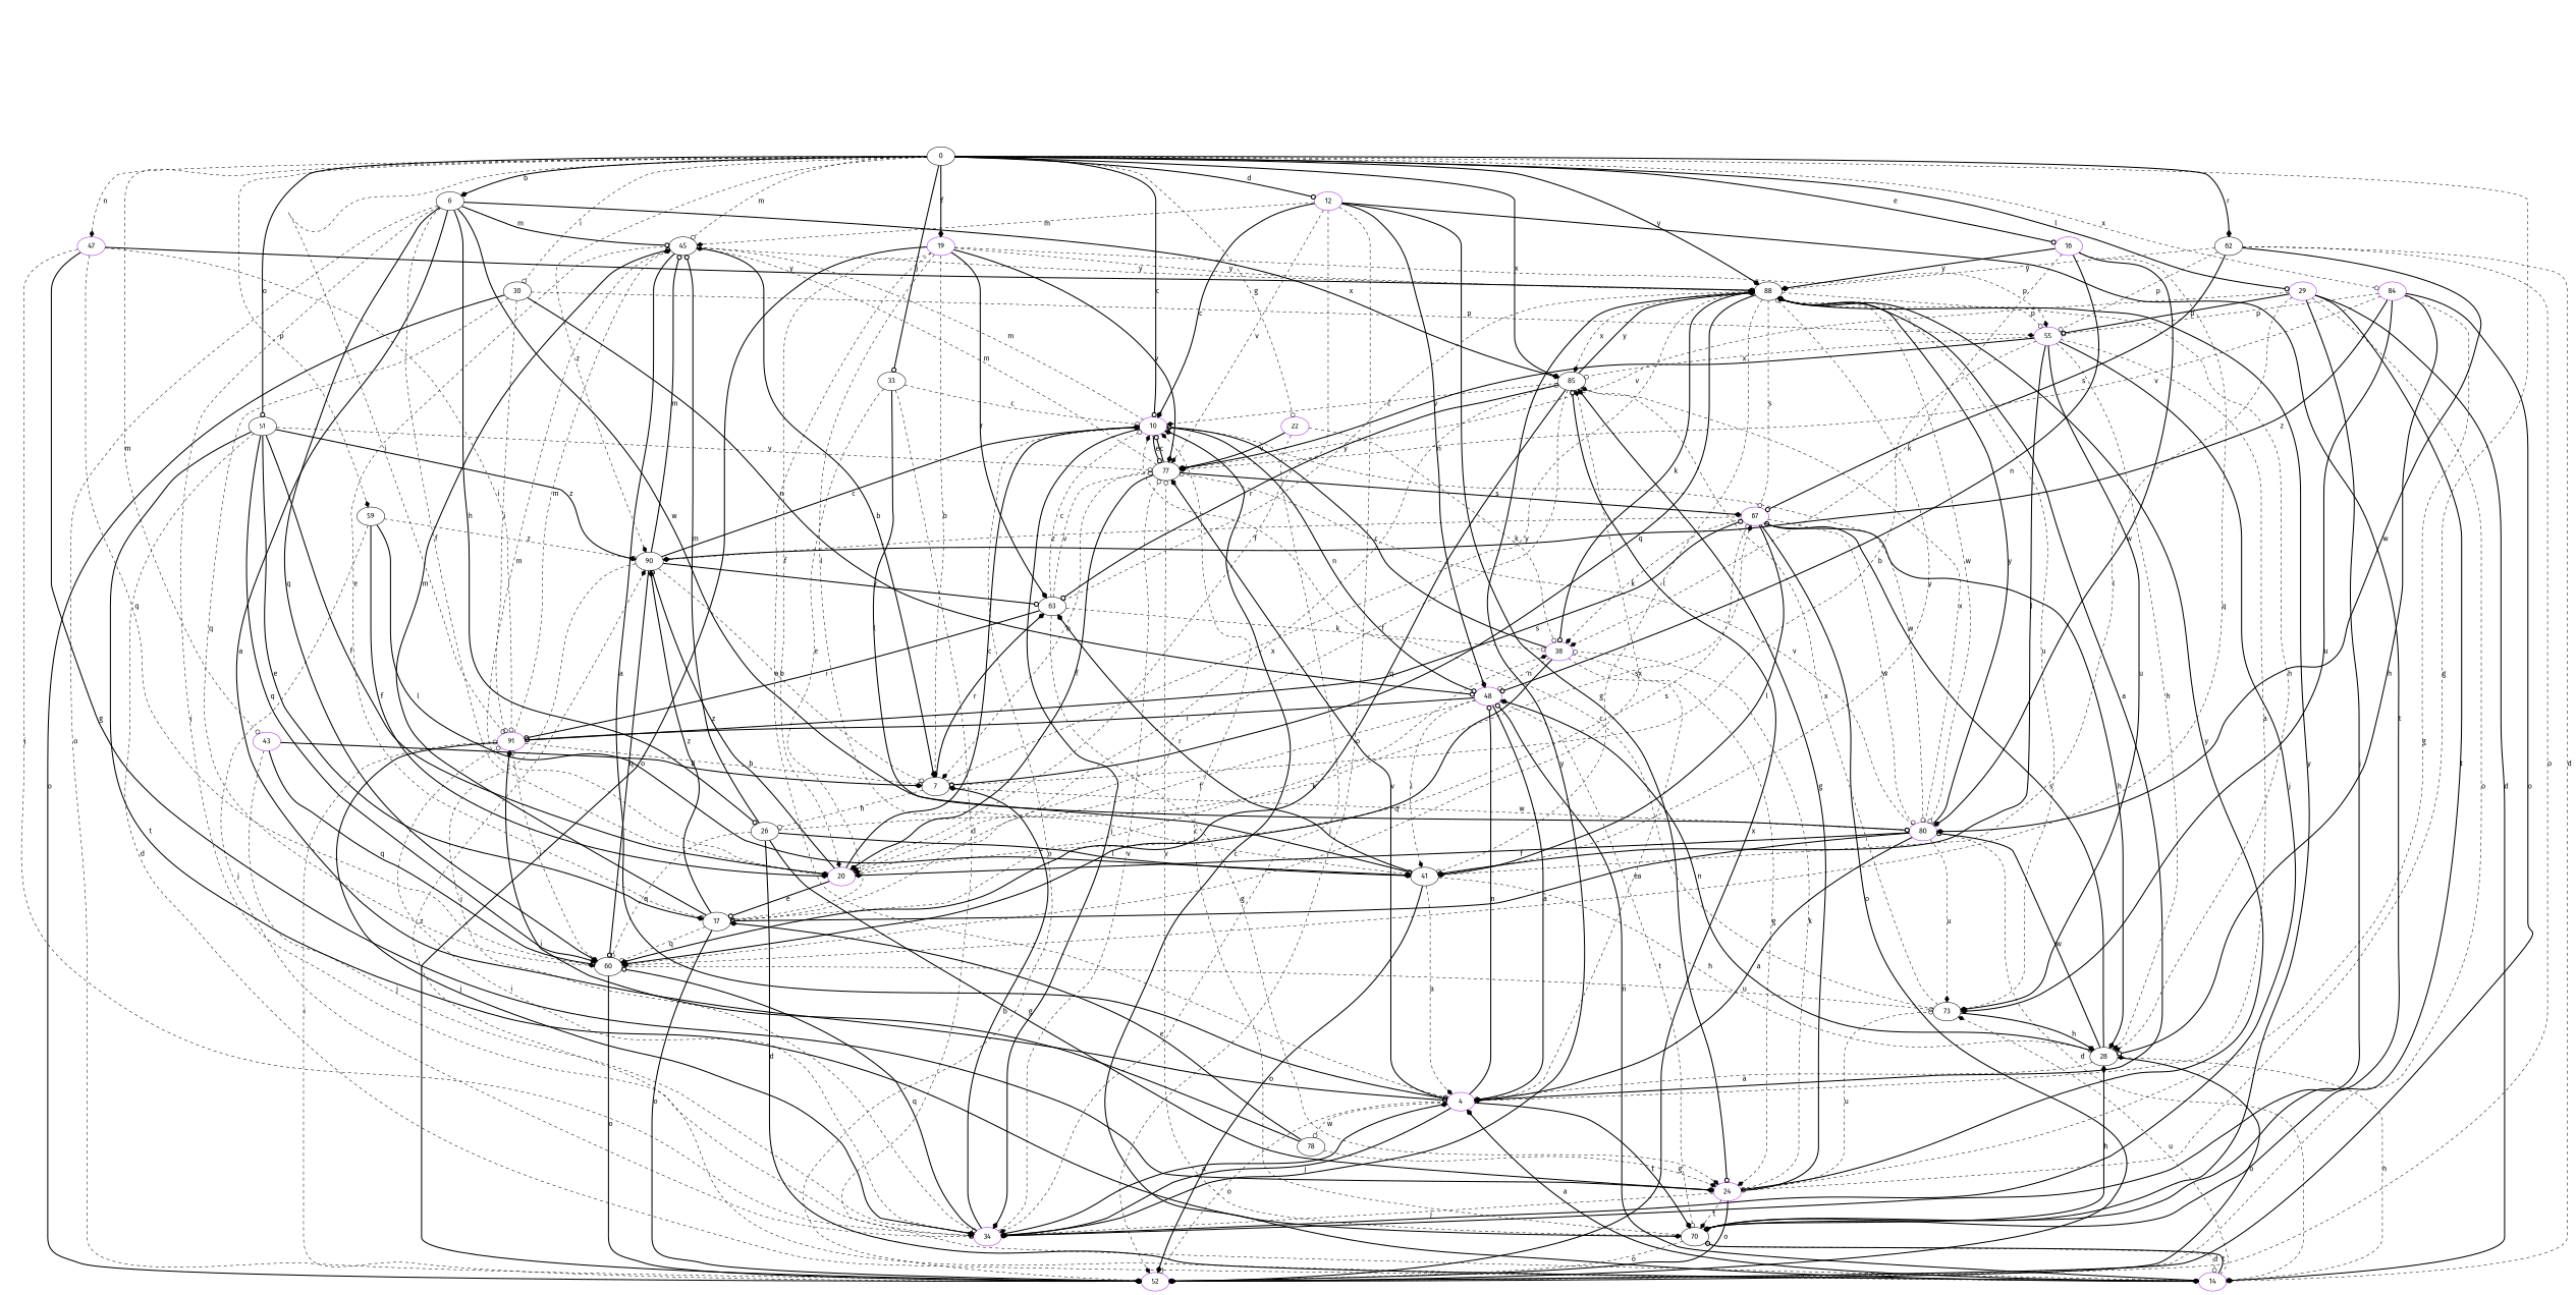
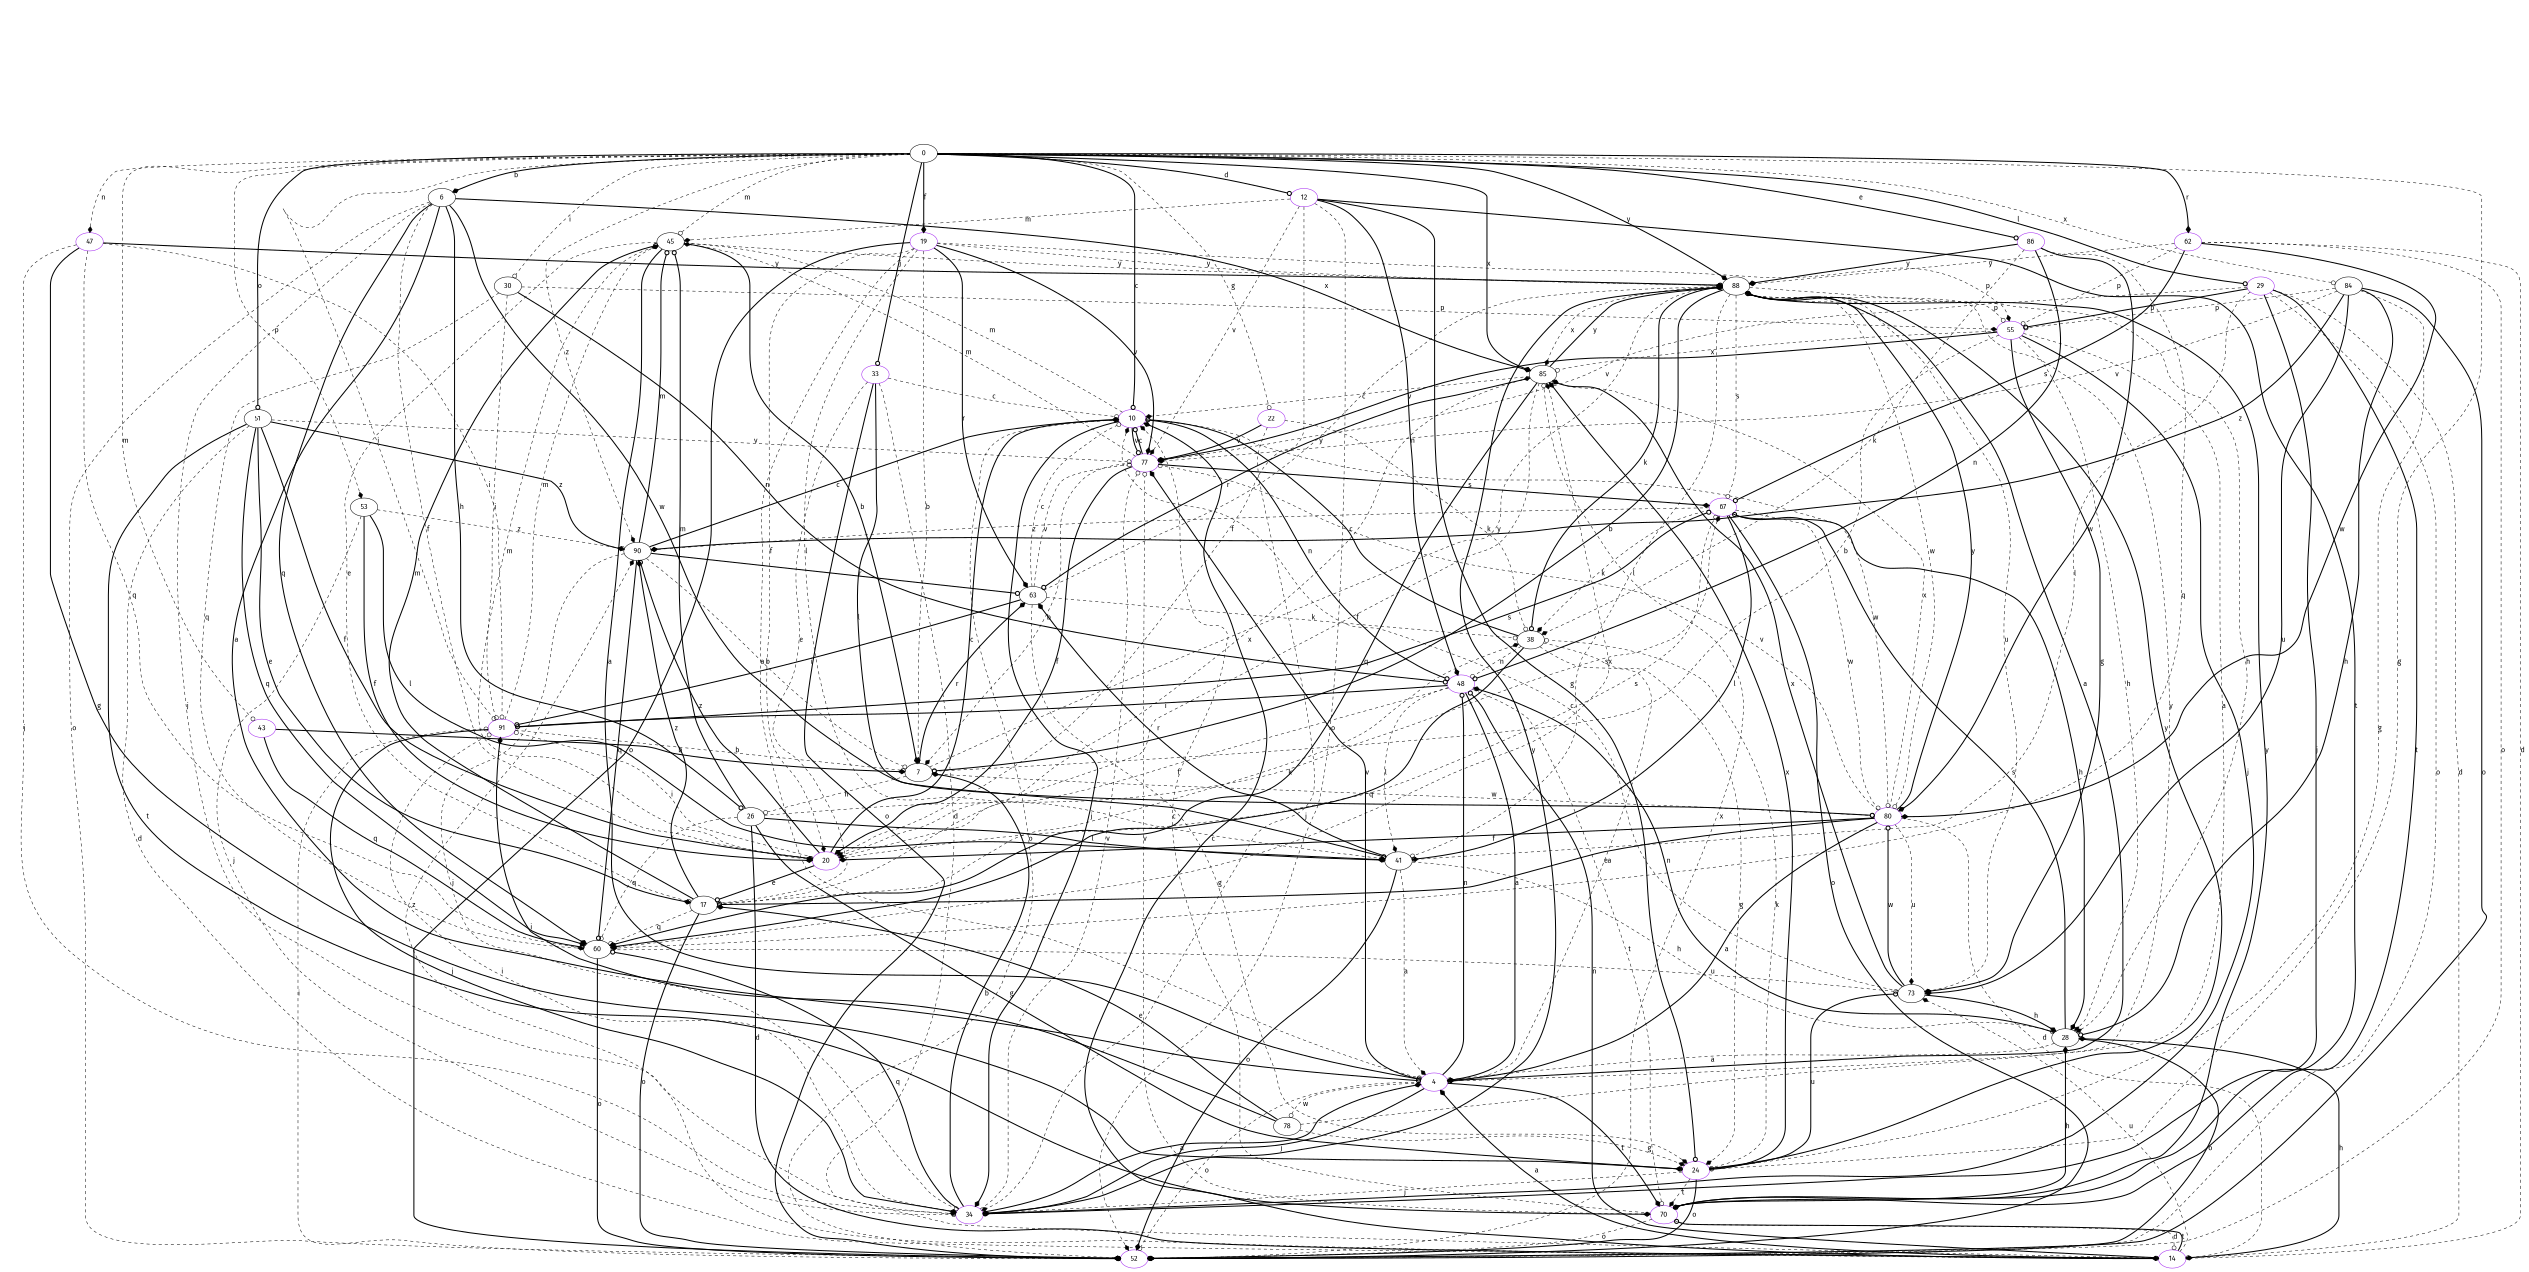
  strict digraph {
    fontname="Fira Sans"
    node [color=black fontname="Fira Sans"]
    edge [arrowhead=odot fontname="Fira Sans" style=dashed]
    0
    6
    10 [color=purple]
    12 [color=purple]
-   16 [color=purple]
+   16 [color=purple label=86]
    19 [color=purple]
    22 [color=purple]
    24 [color=purple]
    30
    n10 [color=purple label=91]
-   33
+   33 [color=purple]
    n12 [color=purple label=29]
    43 [color=purple]
    45
    47 [color=purple]
    51
-   53 [label=59]
-   62
-   84 [color=purple]
+   53
+   62 [color=purple]
+   84
    85
    88
    90
    4 [color=purple]
    34 [color=purple]
    52 [color=purple]
    20 [color=purple]
    26
    60
    80 [color=purple]
    48 [color=purple]
-   77
-   70
-   38 [color=purple]
+   77 [color=purple]
+   70 [color=purple]
+   38
    7
    63
    41
    55 [color=purple]
    73
    67 [color=purple]
    14 [color=purple]
    17
    28
    78
    0 -> 6 [arrowhead=diamond label=b style=bold]
    0 -> 10 [label=c style=bold]
    0 -> 12 [label=d style=bold]
    0 -> 16 [label=e style=bold]
    0 -> 19 [arrowhead=diamond label=f style=bold]
    0 -> 22 [label=g]
    0 -> 24 [label=g]
    0 -> 30 [label=i]
    0 -> n10 [label=i]
    0 -> 33 [label=j style=bold]
    0 -> n12 [label=l style=bold]
    0 -> 43 [label=m]
    0 -> 45 [label=m]
    0 -> 47 [arrowhead=diamond label=n]
    0 -> 51 [label=o style=bold]
    0 -> 53 [arrowhead=diamond label=p]
    0 -> 62 [arrowhead=diamond label=r style=bold]
    0 -> 84 [label=x]
    0 -> 85 [arrowhead=diamond label=x style=bold]
    0 -> 88 [arrowhead=diamond label=y style=bold]
    0 -> 90 [arrowhead=diamond label=z]
-   6 -> 45 [label=m style=bold]
    6 -> 85 [arrowhead=diamond label=x style=bold]
    6 -> 4 [label=a style=bold]
    6 -> 34 [label=j]
    6 -> 52 [label=o]
    6 -> 20 [label=f]
    6 -> 26 [label=h style=bold]
    6 -> 60 [arrowhead=diamond label=q style=bold]
    6 -> 80 [label=w style=bold]
    10 -> 45 [label=m]
    10 -> 34 [arrowhead=diamond label=j style=bold]
    10 -> 52 [arrowhead=diamond label=o]
    10 -> 80 [label=w]
    10 -> 48 [label=n style=bold]
-   10 -> 77 [label=e style=bold]
-   12 -> 10 [arrowhead=diamond label=c style=bold]
+   10 -> 77 [label=v style=bold]
    12 -> 24 [label=g style=bold]
    12 -> 45 [arrowhead=diamond label=m]
    12 -> 52 [arrowhead=diamond label=o]
    12 -> 20 [arrowhead=diamond label=f]
    12 -> 48 [arrowhead=diamond label=n style=bold]
    12 -> 77 [arrowhead=diamond label=v]
    12 -> 70 [arrowhead=diamond label=t style=bold]
    16 -> 88 [arrowhead=diamond label=y style=bold]
    16 -> 60 [arrowhead=diamond label=q]
    16 -> 80 [arrowhead=diamond label=w style=bold]
    16 -> 48 [label=n style=bold]
    16 -> 38 [arrowhead=diamond label=k]
    19 -> 88 [arrowhead=diamond label=y]
    19 -> 4 [label=a]
    19 -> 52 [label=o style=bold]
    19 -> 20 [arrowhead=diamond label=f]
    19 -> 77 [arrowhead=diamond label=v style=bold]
    19 -> 7 [arrowhead=diamond label=b]
    19 -> 63 [arrowhead=diamond label=r style=bold]
    19 -> 41 [arrowhead=diamond label=l]
    19 -> 55 [arrowhead=diamond label=p]
    22 -> 34 [arrowhead=diamond label=j]
    22 -> 77 [arrowhead=diamond label=v style=bold]
    22 -> 38 [label=k]
-   24 -> 85 [arrowhead=diamond label=g style=bold]
+   24 -> 85 [arrowhead=diamond label=x style=bold]
    24 -> 88 [label=y style=bold]
    24 -> 34 [label=j]
    24 -> 52 [arrowhead=diamond label=o style=bold]
    24 -> 70 [arrowhead=diamond label=t]
    24 -> 38 [label=k]
-   24 -> 73 [label=u]
+   24 -> 73 [label=u style=bold]
    30 -> n10 [label=i]
-   30 -> 52 [label=o style=bold]
+   33 -> 52 [label=o style=bold]
    30 -> 60 [arrowhead=diamond label=q]
    30 -> 48 [label=n style=bold]
    30 -> 55 [arrowhead=diamond label=p]
    n10 -> 45 [arrowhead=diamond label=m]
    n10 -> 34 [arrowhead=diamond label=j style=bold]
    n10 -> 7 [label=b]
    n10 -> 67 [label=s style=bold]
    33 -> 10 [label=c]
    33 -> 41 [label=l style=bold]
    33 -> 14 [label=d]
    33 -> 17 [label=e]
    n12 -> 34 [label=j style=bold]
    n12 -> 52 [arrowhead=diamond label=o]
    n12 -> 77 [arrowhead=diamond label=v]
    n12 -> 70 [label=t style=bold]
    n12 -> 41 [arrowhead=diamond label=l]
    n12 -> 55 [label=p style=bold]
-   n12 -> 14 [label=d style=bold]
-   43 -> 34 [arrowhead=diamond label=j]
+   n12 -> 14 [label=d]
    43 -> 60 [label=q style=bold]
    43 -> 7 [arrowhead=diamond label=b style=bold]
    45 -> 88 [arrowhead=diamond label=y]
    45 -> 4 [label=a style=bold]
    45 -> 7 [arrowhead=diamond label=b style=bold]
    45 -> 17 [label=e]
    47 -> 24 [arrowhead=diamond label=g style=bold]
    47 -> n10 [label=i]
    47 -> 88 [label=y style=bold]
    47 -> 34 [arrowhead=diamond label=j]
    47 -> 60 [label=q]
    51 -> 90 [arrowhead=diamond label=z style=bold]
    51 -> 20 [arrowhead=diamond label=f style=bold]
    51 -> 60 [arrowhead=diamond label=q style=bold]
    51 -> 77 [label=v]
    51 -> 70 [arrowhead=diamond label=t style=bold]
    51 -> 14 [label=d]
    51 -> 17 [arrowhead=diamond label=e style=bold]
    53 -> 90 [label=z]
    53 -> 34 [label=j]
    53 -> 20 [arrowhead=diamond label=f style=bold]
    53 -> 41 [label=l style=bold]
    62 -> 88 [arrowhead=diamond label=y]
    62 -> 52 [label=o]
    62 -> 80 [arrowhead=diamond label=w style=bold]
    62 -> 55 [label=p]
    62 -> 67 [label=s style=bold]
    62 -> 14 [arrowhead=diamond label=d]
    84 -> 24 [label=g]
    84 -> 90 [arrowhead=diamond label=z style=bold]
    84 -> 52 [label=o style=bold]
    84 -> 77 [arrowhead=diamond label=v]
    84 -> 55 [label=p]
    84 -> 73 [arrowhead=diamond label=u style=bold]
    84 -> 28 [label=h style=bold]
    85 -> 10 [arrowhead=diamond label=c]
    85 -> 88 [arrowhead=diamond label=y style=bold]
    85 -> 20 [label=f]
    85 -> 60 [arrowhead=diamond label=q style=bold]
    85 -> 63 [label=r style=bold]
    88 -> 85 [arrowhead=diamond label=x]
    88 -> 4 [arrowhead=diamond label=a style=bold]
    88 -> 80 [label=w]
    88 -> 38 [label=k style=bold]
-   88 -> 7 [label=q style=bold]
+   88 -> 7 [label=b style=bold]
    88 -> 41 [label=l]
    88 -> 55 [label=p]
    88 -> 73 [arrowhead=diamond label=u]
    88 -> 67 [label=s]
    88 -> 28 [arrowhead=diamond label=h]
    90 -> 10 [label=c style=bold]
    90 -> 45 [label=m style=bold]
    90 -> 34 [label=j]
    90 -> 60 [label=q style=bold]
    90 -> 7 [label=b]
    90 -> 63 [label=r style=bold]
    4 -> 34 [arrowhead=diamond label=j style=bold]
    4 -> 52 [label=o]
    4 -> 48 [label=n style=bold]
    4 -> 77 [arrowhead=diamond label=v style=bold]
    4 -> 70 [arrowhead=diamond label=t style=bold]
    4 -> 78 [label=w]
    34 -> n10 [label=i]
    34 -> 88 [label=y style=bold]
    34 -> 4 [arrowhead=diamond label=a style=bold]
    34 -> 60 [label=q style=bold]
    34 -> 77 [label=v]
    34 -> 7 [arrowhead=diamond label=b style=bold]
    52 -> n10 [label=i]
-   52 -> 85 [label=x style=bold]
+   52 -> 85 [label=x]
    20 -> 10 [arrowhead=diamond label=c style=bold]
    20 -> 45 [arrowhead=diamond label=m]
    20 -> 90 [label=z style=bold]
    20 -> 67 [label=s]
    20 -> 17 [label=e style=bold]
    26 -> 24 [label=g style=bold]
    26 -> 45 [label=m style=bold]
    26 -> 60 [label=q]
    26 -> 41 [arrowhead=diamond label=l style=bold]
    26 -> 67 [arrowhead=diamond label=s]
    26 -> 14 [arrowhead=diamond label=d style=bold]
-   60 -> n10 [label=i]
+   20 -> n10 [label=i]
    60 -> 85 [arrowhead=diamond label=x]
    60 -> 52 [arrowhead=diamond label=o style=bold]
    60 -> 73 [label=u]
    80 -> 85 [label=x]
    80 -> 88 [arrowhead=diamond label=y style=bold]
    80 -> 4 [arrowhead=diamond label=a style=bold]
    80 -> 20 [arrowhead=diamond label=f style=bold]
    80 -> 77 [label=v]
    80 -> 73 [arrowhead=diamond label=u]
    80 -> 14 [arrowhead=diamond label=d]
    80 -> 17 [label=e style=bold]
    48 -> n10 [label=i style=bold]
    48 -> 4 [arrowhead=diamond label=a style=bold]
    48 -> 20 [arrowhead=diamond label=f]
    48 -> 70 [label=t]
    48 -> 41 [arrowhead=diamond label=l]
    77 -> 10 [label=c style=bold]
    77 -> 45 [arrowhead=diamond label=m]
    77 -> 20 [arrowhead=diamond label=f style=bold]
    77 -> 7 [arrowhead=diamond label=b]
    77 -> 67 [arrowhead=diamond label=s style=bold]
    70 -> 10 [arrowhead=diamond label=c]
    70 -> 88 [arrowhead=diamond label=y style=bold]
    70 -> 52 [label=o]
    70 -> 77 [label=v]
    70 -> 14 [label=d]
    70 -> 28 [arrowhead=diamond label=h style=bold]
    38 -> 10 [label=c style=bold]
    38 -> 24 [arrowhead=diamond label=g]
    38 -> 4 [label=a]
    38 -> 60 [arrowhead=diamond label=q style=bold]
    38 -> 48 [label=n]
    7 -> 88 [arrowhead=diamond label=y]
    7 -> 26 [label=h]
    7 -> 80 [label=w]
    7 -> 63 [arrowhead=diamond label=r style=bold]
    63 -> 10 [label=c]
    63 -> 24 [arrowhead=diamond label=g]
    63 -> n10 [label=i style=bold]
    63 -> 88 [arrowhead=diamond label=y]
    63 -> 77 [label=v]
    63 -> 38 [label=k]
-   41 -> 88 [label=y]
+   78 -> 88 [label=y]
    41 -> 4 [arrowhead=diamond label=a]
    41 -> 52 [arrowhead=diamond label=o style=bold]
    41 -> 63 [arrowhead=diamond label=r style=bold]
    41 -> 28 [label=h]
    55 -> 85 [label=x]
    55 -> 4 [label=a]
    55 -> 34 [label=j style=bold]
    55 -> 77 [label=v style=bold]
    55 -> 7 [label=b]
-   55 -> 41 [label=l style=bold]
-   55 -> 73 [arrowhead=diamond label=u style=bold]
+   55 -> 73 [arrowhead=diamond label=g style=bold]
    55 -> 28 [arrowhead=diamond label=h]
    73 -> 10 [arrowhead=diamond label=c]
-   73 -> 85 [arrowhead=diamond label=x]
-   28 -> 80 [label=w style=bold]
+   73 -> 85 [arrowhead=diamond label=x style=bold]
+   73 -> 80 [label=w style=bold]
    73 -> 28 [arrowhead=diamond label=h style=bold]
    67 -> 90 [arrowhead=diamond label=z]
    67 -> 52 [arrowhead=diamond label=o style=bold]
    67 -> 80 [label=w]
    67 -> 38 [arrowhead=diamond label=k]
    67 -> 41 [label=l style=bold]
    67 -> 28 [arrowhead=diamond label=h style=bold]
    14 -> 10 [arrowhead=diamond label=c style=bold]
    14 -> 90 [arrowhead=diamond label=z]
    14 -> 4 [arrowhead=diamond label=a style=bold]
    14 -> 48 [label=n style=bold]
    14 -> 70 [label=t style=bold]
    14 -> 73 [arrowhead=diamond label=u]
-   14 -> 28 [arrowhead=diamond label=h]
+   14 -> 28 [arrowhead=diamond label=h style=bold]
    17 -> 45 [label=m style=bold]
-   17 -> 85 [label=x]
+   17 -> 85 [arrowhead=diamond label=x]
    17 -> 90 [arrowhead=diamond label=z style=bold]
    17 -> 52 [arrowhead=diamond label=o style=bold]
    17 -> 60 [label=q]
    17 -> 38 [arrowhead=diamond label=k]
    28 -> 4 [label=a]
    28 -> 52 [arrowhead=diamond label=o style=bold]
    28 -> 48 [arrowhead=diamond label=n style=bold]
    28 -> 67 [label=s style=bold]
    78 -> 24 [arrowhead=diamond label=g]
    78 -> n10 [arrowhead=diamond label=i style=bold]
    78 -> 17 [arrowhead=diamond label=e style=bold]
  }
